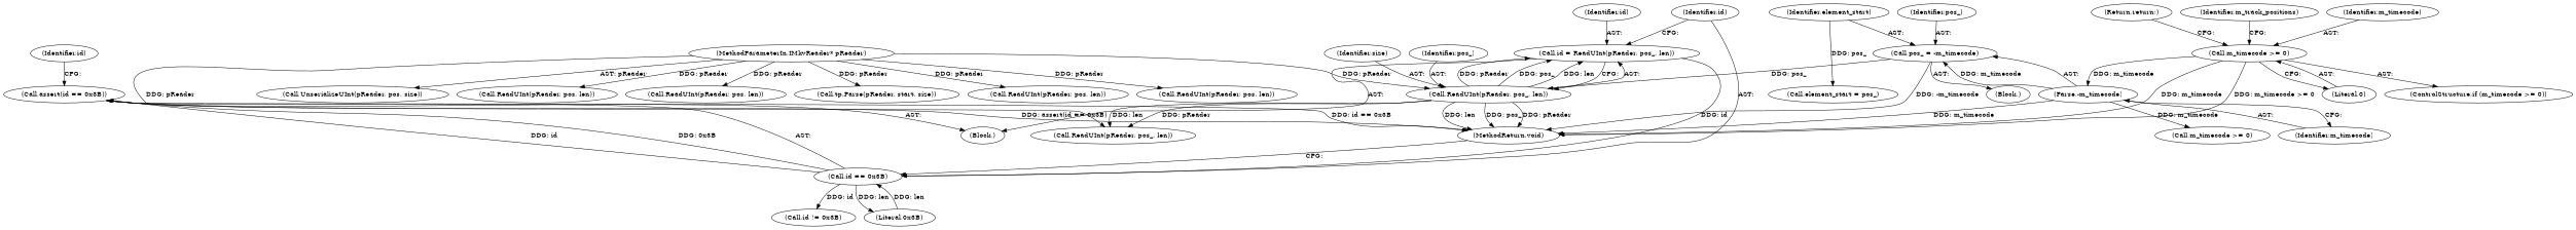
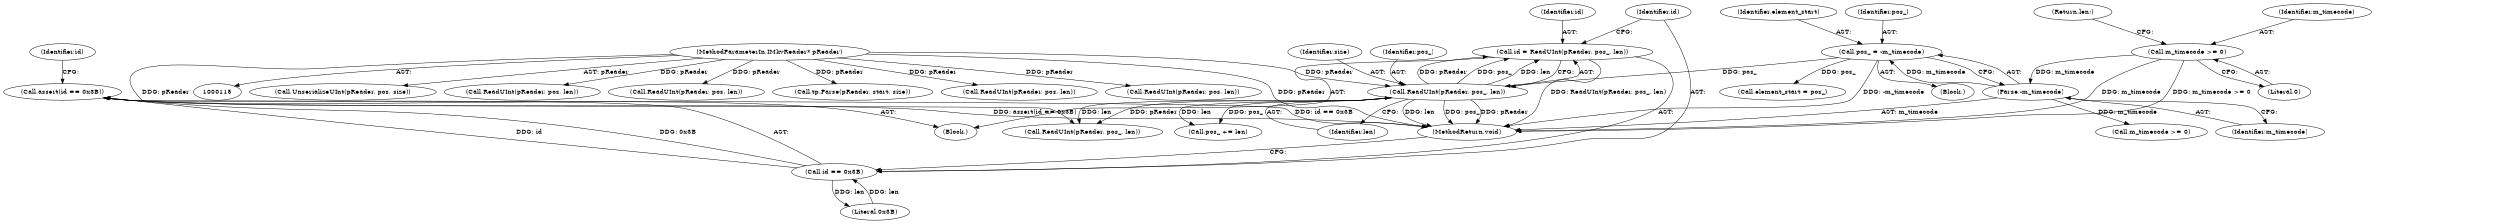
  digraph {
    n1 [label="(Call,assert(id == 0x3B))"]
    n2 [label="(Block,)"]
    n3 [label="(MethodReturn,void)"]
    n4 [label="(Call,id == 0x3B)"]
-   n5 [label="(Call,id != 0x3B)"]
    n6 [label="(Literal,0x3B)"]
    n7 [label="(Call,id = ReadUInt(pReader, pos_, len))"]
    n8 [label="(Call,ReadUInt(pReader, pos_, len))"]
    n9 [label="(Call,ReadUInt(pReader, pos_, len))"]
+   n10 [label="(Identifier,len)"]
+   n11 [label="(Call,pos_ += len)"]
    n12 [label="(MethodParameterIn,IMkvReader* pReader)"]
    n13 [label="(Call,UnserializeUInt(pReader, pos, size))"]
    n14 [label="(Call,ReadUInt(pReader, pos, len))"]
    n15 [label="(Call,ReadUInt(pReader, pos, len))"]
    n16 [label="(Call,tp.Parse(pReader, start, size))"]
    n17 [label="(Call,ReadUInt(pReader, pos, len))"]
    n18 [label="(Call,ReadUInt(pReader, pos, len))"]
+   1000115
    n20 [label="(Call,pos_ = -m_timecode)"]
    n21 [label="(Parse,-m_timecode)"]
    n22 [label="(Call,element_start = pos_)"]
    n23 [label="(Block,)"]
    n24 [label="(Identifier,m_timecode)"]
    n25 [label="(Call,m_timecode >= 0)"]
    n26 [label="(Call,m_timecode >= 0)"]
    n27 [label="(Literal,0)"]
-   n28 [label="(ControlStructure,if (m_timecode >= 0))"]
    n29 [label="(Identifier,pos_)"]
-   n30 [label="(Identifier,m_track_positions)"]
    n31 [label="(Identifier,id)"]
    n32 [label="(Identifier,size)"]
    n33 [label="(Identifier,element_start)"]
    n34 [label="(Identifier,id)"]
    n35 [label="(Identifier,id)"]
    n36 [label="(Identifier,m_timecode)"]
    n37 [label="(Identifier,pos_)"]
-   n38 [label="(Return,return;)"]
+   n38 [label="(Return,len;)"]
    n1 -> n2 [label="AST: "]
    n1 -> n3 [label="DDG: id == 0x3B"]
    n1 -> n3 [label="DDG: assert(id == 0x3B)"]
    n3 -> n4 [label="CFG: "]
    n4 -> n1 [label="AST: "]
    n4 -> n1 [label="DDG: id"]
    n4 -> n1 [label="DDG: 0x3B"]
-   n4 -> n5 [label="DDG: id"]
    n4 -> n6 [label="DDG: len"]
    n6 -> n4 [label="DDG: len"]
    n7 -> n2 [label="AST: "]
-   n7 -> n4 [label="DDG: id"]
+   n7 -> n3 [label="DDG: ReadUInt(pReader, pos_, len)"]
+   n7 -> n4 [label="AST: "]
    n7 -> n8 [label="CFG: "]
    n8 -> n3 [label="DDG: len"]
    n8 -> n3 [label="DDG: pos_"]
    n8 -> n3 [label="DDG: pReader"]
    n8 -> n7 [label="AST: "]
    n8 -> n7 [label="DDG: pReader"]
    n8 -> n7 [label="DDG: pos_"]
    n8 -> n7 [label="DDG: len"]
    n8 -> n9 [label="DDG: pReader"]
    n8 -> n9 [label="DDG: len"]
+   n8 -> n10 [label="CFG: "]
+   n8 -> n11 [label="DDG: len"]
+   n8 -> n11 [label="DDG: pos_"]
+   n10 -> n8 [label="AST: "]
+   n12 -> n3 [label="DDG: pReader"]
    n12 -> n8 [label="DDG: pReader"]
    n12 -> n9 [label="DDG: pReader"]
    n12 -> n13 [label="AST: pReader"]
    n12 -> n14 [label="DDG: pReader"]
    n12 -> n15 [label="DDG: pReader"]
    n12 -> n16 [label="DDG: pReader"]
    n12 -> n17 [label="DDG: pReader"]
    n12 -> n18 [label="DDG: pReader"]
+   n12 -> 1000115 [label="AST: "]
    n20 -> n3 [label="DDG: -m_timecode"]
    n20 -> n8 [label="DDG: pos_"]
-   n33 -> n22 [label="DDG: pos_"]
+   n20 -> n21 [label="CFG: "]
+   n20 -> n22 [label="DDG: pos_"]
    n20 -> n23 [label="AST: "]
-   n21 -> n3 [label="DDG: m_timecode"]
+   n21 -> n3 [label="AST: m_timecode"]
    n21 -> n20 [label="AST: "]
    n21 -> n20 [label="DDG: m_timecode"]
    n21 -> n24 [label="CFG: "]
    n21 -> n25 [label="DDG: m_timecode"]
    n24 -> n21 [label="AST: "]
    n26 -> n3 [label="DDG: m_timecode"]
    n26 -> n3 [label="DDG: m_timecode >= 0"]
    n26 -> n21 [label="DDG: m_timecode"]
    n26 -> n27 [label="CFG: "]
-   n26 -> n28 [label="AST: "]
    n27 -> n26 [label="AST: "]
    n29 -> n8 [label="AST: "]
-   n30 -> n26 [label="CFG: "]
    n31 -> n4 [label="AST: "]
    n31 -> n7 [label="CFG: "]
    n32 -> n8 [label="AST: "]
    n33 -> n20 [label="AST: "]
    n34 -> n7 [label="AST: "]
    n35 -> n1 [label="CFG: "]
    n36 -> n26 [label="AST: "]
    n37 -> n20 [label="AST: "]
    n38 -> n26 [label="CFG: "]
  }
